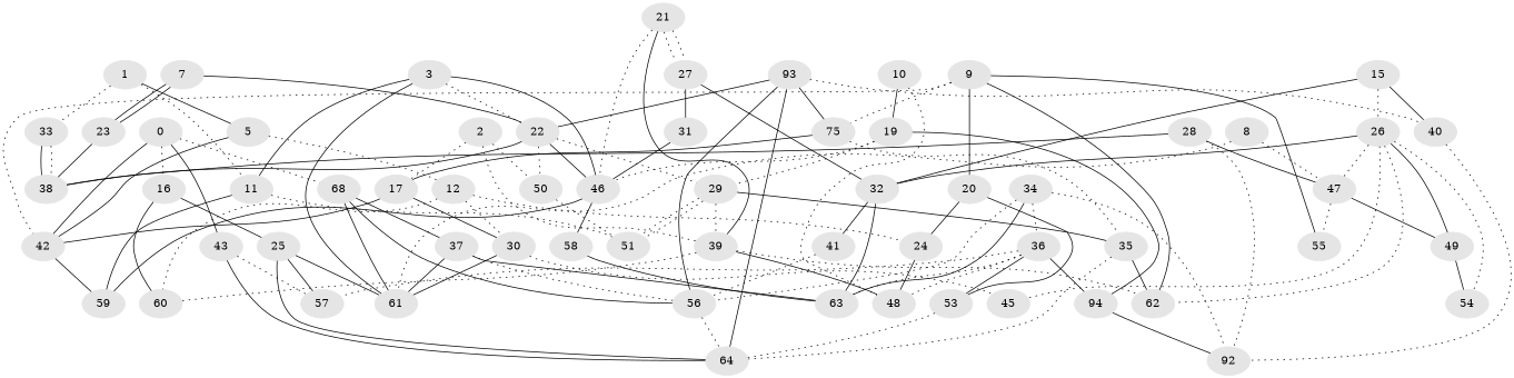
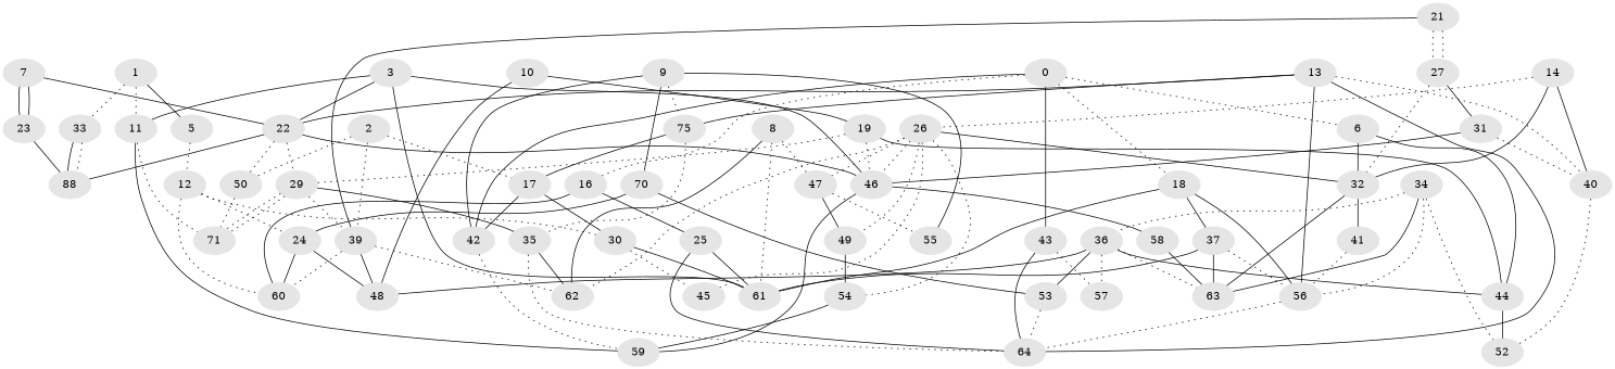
  graph {
    node [color=gray90 style=filled]
    edge [style=solid]
    1
    5
    11
    33
    42
    12
-   51
+   51 [label=71]
    59
-   38
+   38 [label=88]
    2
    17
    39
    50
    30
    62
    48
    60
    3
    22
    61
    46
    29
    45
    n24 [label=0]
+   6
    16
-   18 [label=68]
+   18
    43
    32
-   44 [label=94]
+   44
    25
    56
    37
    64
    57
    24
    41
    63
-   52 [label=92]
+   52
    7
    23
    8
    47
    55
    49
    9
    n47 [label=75]
-   20
+   20 [label=70]
    35
    53
    10
    19
-   13 [label=93]
+   13
    40
-   14 [label=15]
+   14
    26
    54
    58
    21
    27
    31
-   28
    34
    36
    1 -- 5
    1 -- 11 [style=dotted]
    1 -- 33 [style=dotted]
-   5 -- 42
    5 -- 12 [style=dotted]
    11 -- 51 [style=dotted]
    11 -- 59
    33 -- 38
    33 -- 38 [style=dotted]
-   42 -- 59
+   42 -- 59 [style=dotted]
    12 -- 30 [style=dotted]
    12 -- 60 [style=dotted]
    12 -- 24 [style=dotted]
    2 -- 17 [style=dotted]
    2 -- 39 [style=dotted]
    2 -- 50 [style=dotted]
    17 -- 42
    17 -- 30
    39 -- 62 [style=dotted]
    39 -- 48
    39 -- 60 [style=dotted]
    50 -- 51 [style=dotted]
    30 -- 61
    30 -- 45 [style=dotted]
    3 -- 11
-   3 -- 22 [style=dotted]
+   3 -- 22
    3 -- 61
    3 -- 46
    22 -- 38
    22 -- 50 [style=dotted]
    22 -- 46
    22 -- 29 [style=dotted]
    46 -- 59
    46 -- 58
    29 -- 51 [style=dotted]
    29 -- 51 [style=dotted]
    29 -- 39 [style=dotted]
    29 -- 35
    n24 -- 42
+   n24 -- 6 [style=dotted]
    n24 -- 16 [style=dotted]
    n24 -- 18 [style=dotted]
    n24 -- 43
+   6 -- 32
+   6 -- 44
    16 -- 60
    16 -- 25
    18 -- 61
    18 -- 56
    18 -- 37
    43 -- 64
    43 -- 57 [style=dotted]
    32 -- 41
    32 -- 63
    44 -- 52
    25 -- 61
    25 -- 64
-   25 -- 57
    56 -- 64 [style=dotted]
    37 -- 61
    37 -- 56 [style=dotted]
    37 -- 63
    24 -- 48
+   24 -- 60
    41 -- 56 [style=dotted]
    7 -- 22
    7 -- 23
    7 -- 23
    23 -- 38
-   9 -- 62
+   8 -- 62
    8 -- 61 [style=dotted]
    8 -- 47 [style=dotted]
    47 -- 55 [style=dotted]
    47 -- 49
    49 -- 54
-   9 -- 42 [style=dotted]
+   9 -- 42
    9 -- 55
    9 -- n47 [style=dotted]
    9 -- 20
    n47 -- 17
    n47 -- 35 [style=dotted]
    20 -- 24
    20 -- 53
    35 -- 62
    35 -- 64 [style=dotted]
    53 -- 64 [style=dotted]
-   10 -- 48 [style=dotted]
+   10 -- 48
    10 -- 19
    19 -- 46 [style=dotted]
    19 -- 29 [style=dotted]
    19 -- 44
    13 -- 22
    13 -- 56
    13 -- 64
    13 -- n47
    13 -- 40 [style=dotted]
    40 -- 52 [style=dotted]
    14 -- 32
    14 -- 40
    14 -- 26 [style=dotted]
    26 -- 62 [style=dotted]
    26 -- 45 [style=dotted]
    26 -- 32
    26 -- 47 [style=dotted]
-   26 -- 49
+   26 -- 49 [style=dotted]
    26 -- 54 [style=dotted]
+   54 -- 59
    58 -- 63
    21 -- 39
-   21 -- 46 [style=dotted]
+   26 -- 46 [style=dotted]
    21 -- 27 [style=dotted]
    21 -- 27 [style=dotted]
-   27 -- 32
+   27 -- 32 [style=dotted]
    27 -- 31
    31 -- 46
-   28 -- 38
-   28 -- 52 [style=dotted]
-   28 -- 47
+   31 -- 40 [style=dotted]
    34 -- 56 [style=dotted]
    34 -- 63
    34 -- 52 [style=dotted]
    34 -- 36 [style=dotted]
-   36 -- 48 [style=dotted]
+   36 -- 48
    36 -- 44
    36 -- 57 [style=dotted]
    36 -- 63 [style=dotted]
    36 -- 53
  }
